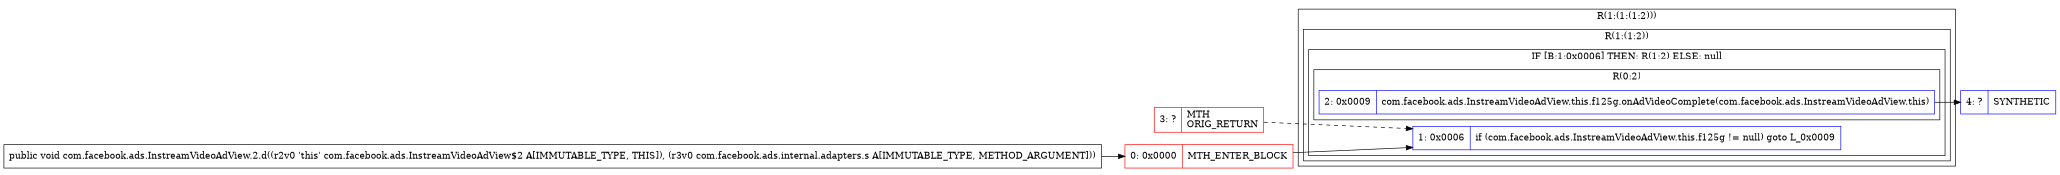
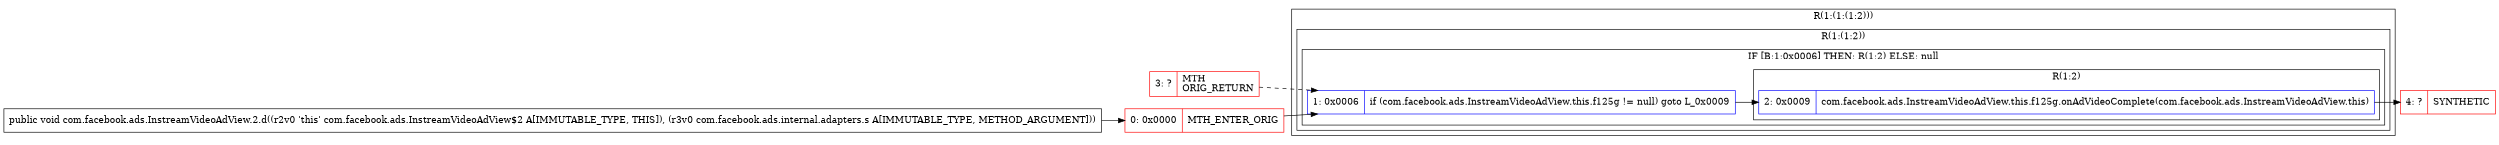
  digraph {
    rankdir=LR
    node [color=red shape=record]
    n1 [color=blue label="{2\:\ 0x0009|com.facebook.ads.InstreamVideoAdView.this.f125g.onAdVideoComplete(com.facebook.ads.InstreamVideoAdView.this)\l}"]
    n2 [color=blue label="{1\:\ 0x0006|if (com.facebook.ads.InstreamVideoAdView.this.f125g != null) goto L_0x0009\l}"]
-   n3 [color=blue label="{4\:\ ?|SYNTHETIC\l}"]
+   n3 [label="{4\:\ ?|SYNTHETIC\l}"]
    n4 [label="{3\:\ ?|MTH\lORIG_RETURN\l}"]
-   n5 [label="{0\:\ 0x0000|MTH_ENTER_BLOCK\l}"]
+   n5 [label="{0\:\ 0x0000|MTH_ENTER_ORIG\l}"]
    n6 [label="{public void com.facebook.ads.InstreamVideoAdView.2.d((r2v0 'this' com.facebook.ads.InstreamVideoAdView$2 A[IMMUTABLE_TYPE, THIS]), (r3v0 com.facebook.ads.internal.adapters.s A[IMMUTABLE_TYPE, METHOD_ARGUMENT])) }" color=""]
    subgraph cluster_1 {
      label="R(1:(1:(1:2)))"
      subgraph cluster_2 {
        label="R(1:(1:2))"
        subgraph cluster_3 {
          label="IF [B:1:0x0006] THEN: R(1:2) ELSE: null"
          n2
          subgraph cluster_4 {
-           label="R(0:2)"
+           label="R(1:2)"
            n1
          }
        }
      }
    }
    n1 -> n3
+   n2 -> n1
    n4 -> n2 [style=dashed]
    n5 -> n2
    n6 -> n5
  }
